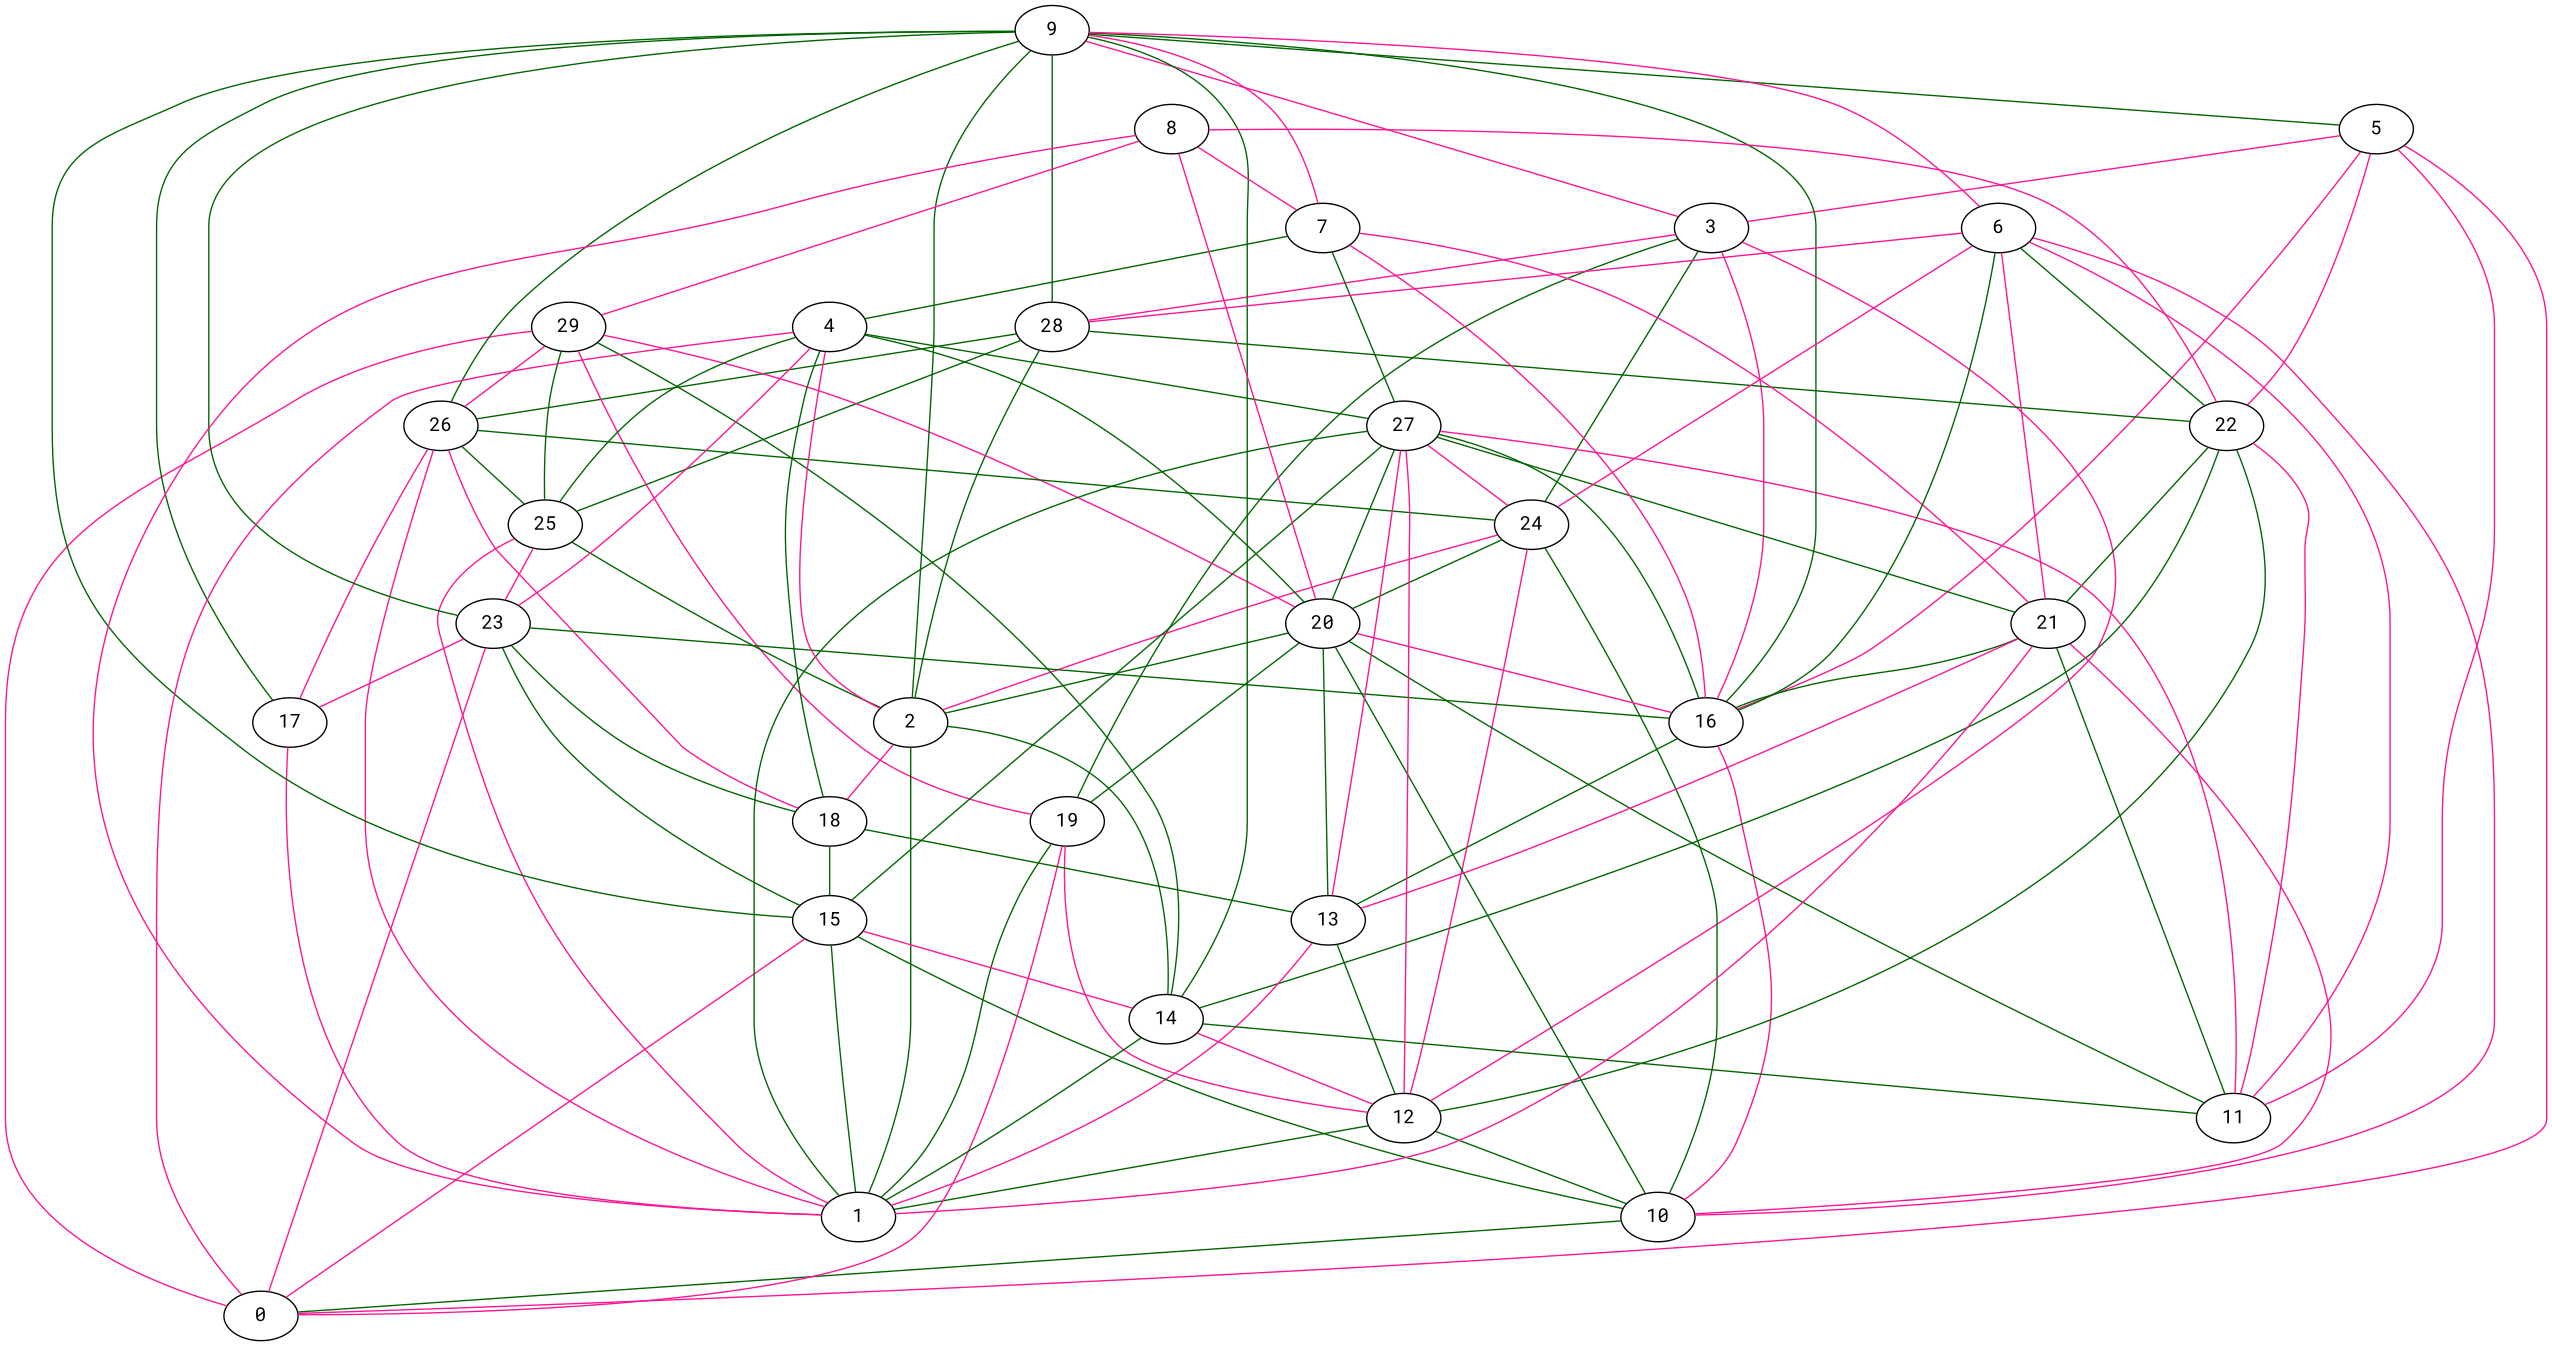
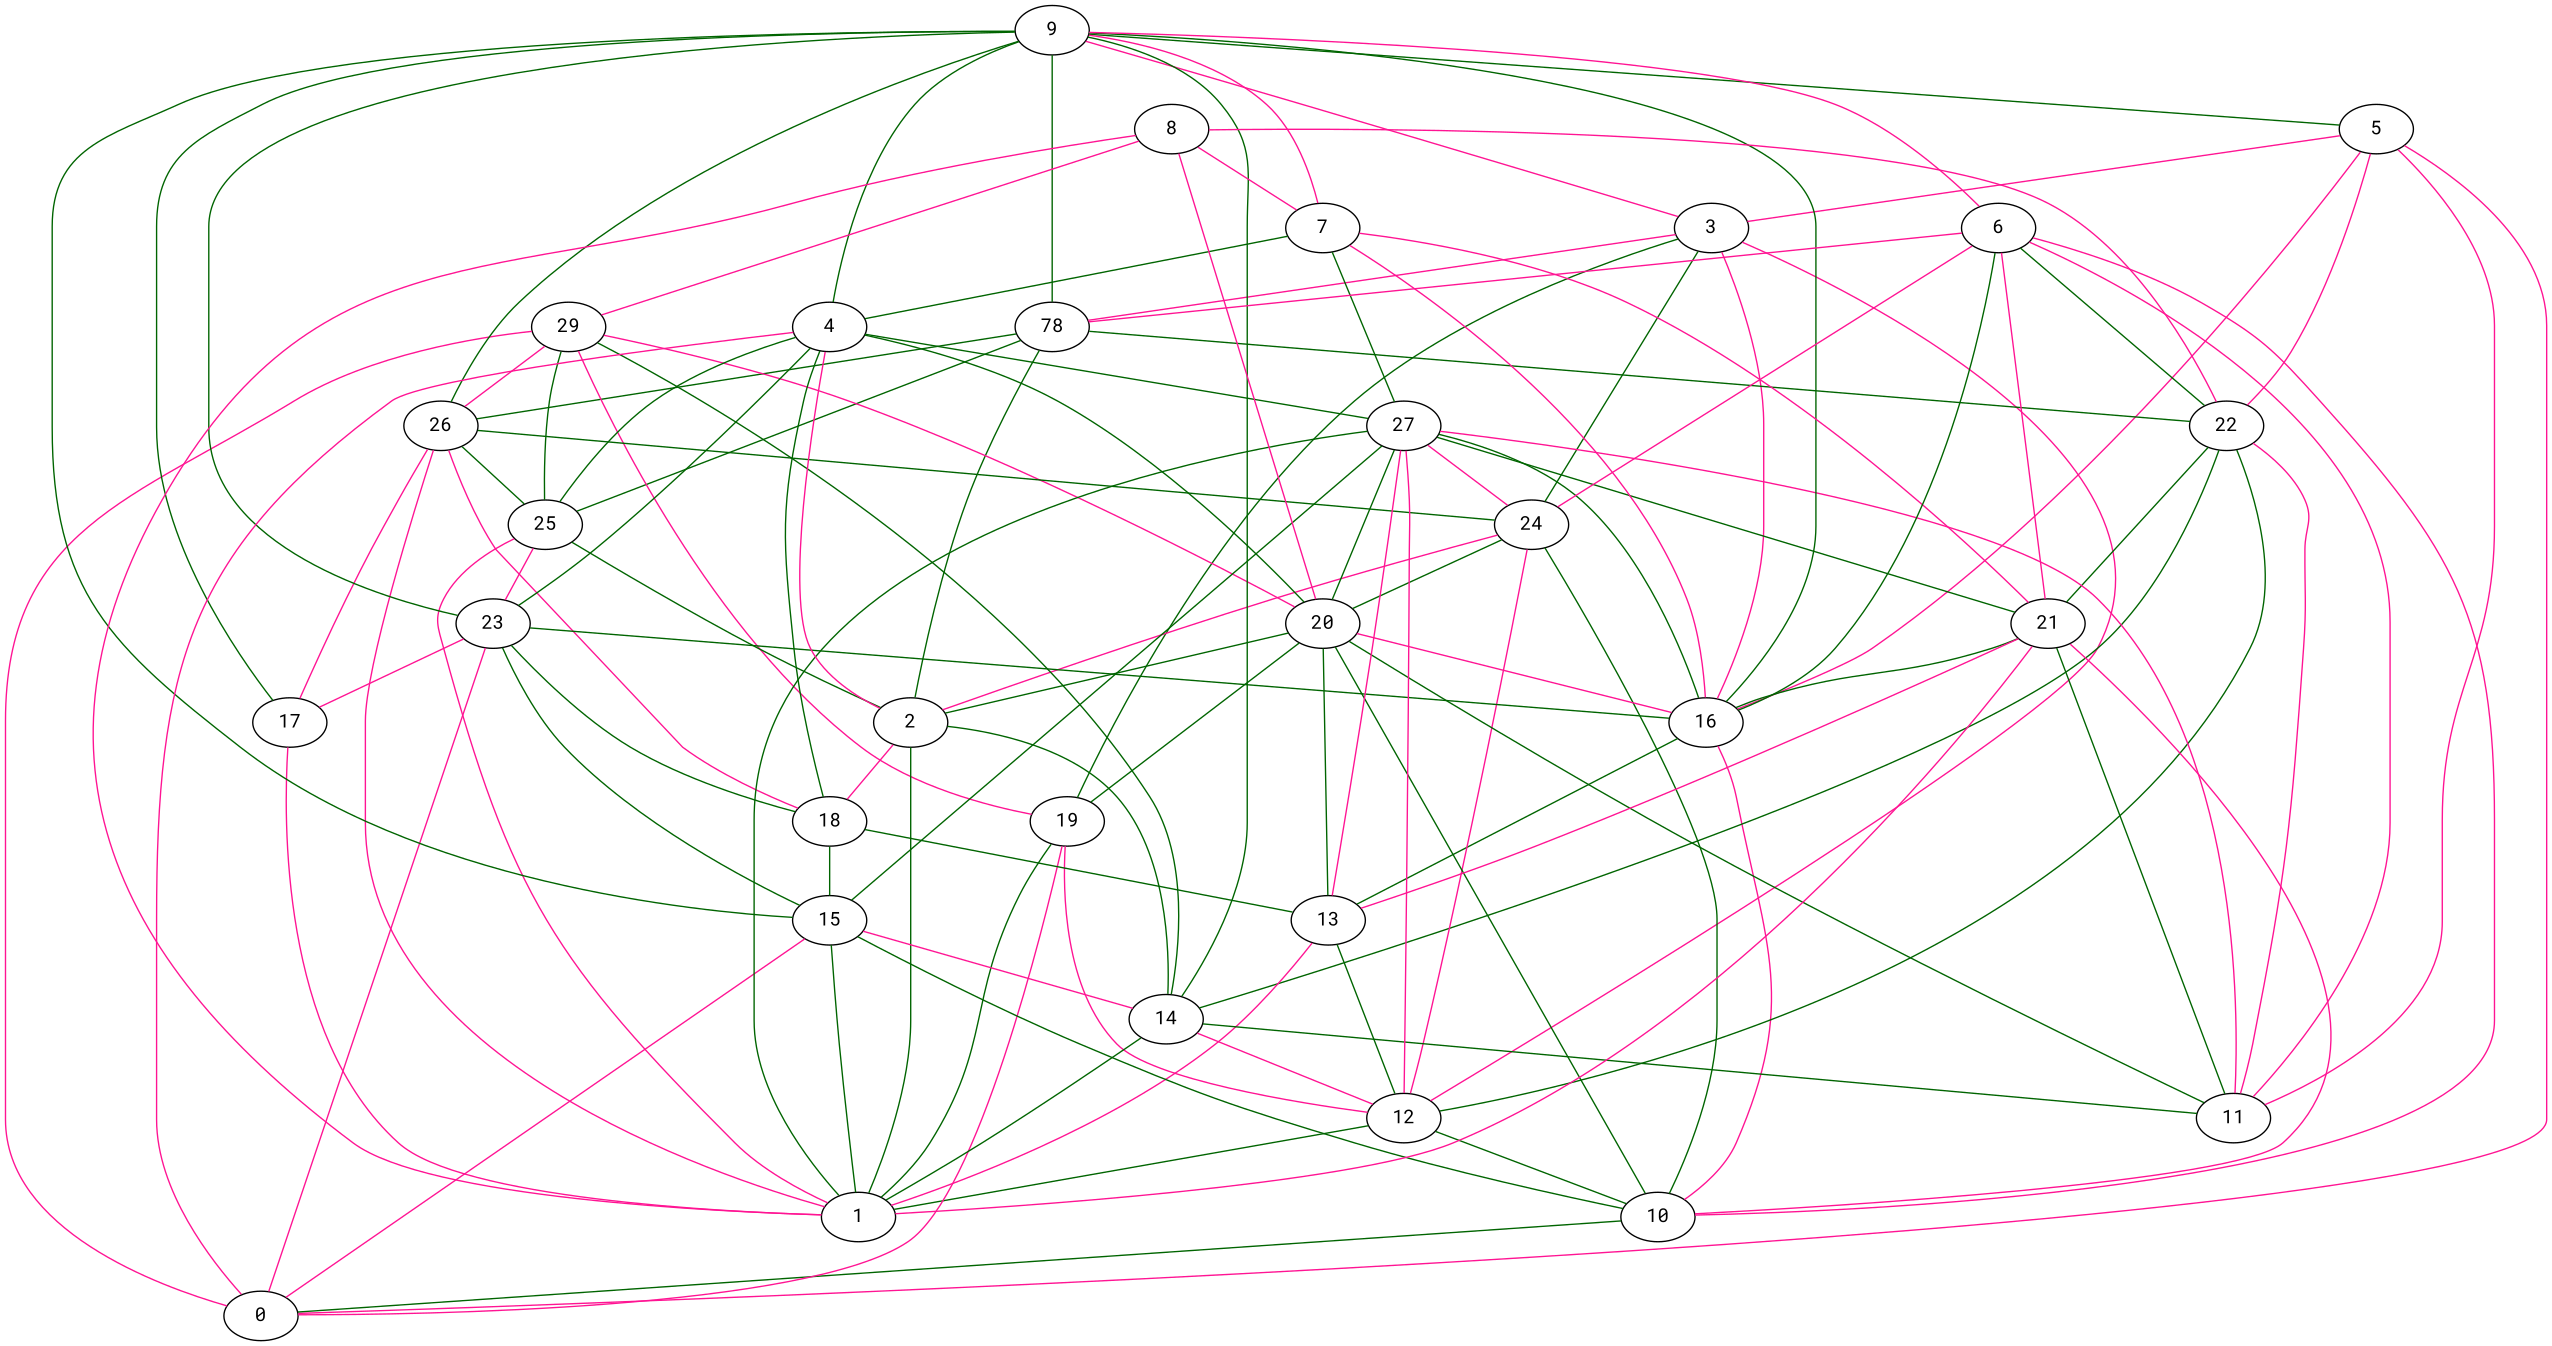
  digraph {
    fontname="Roboto Mono"
    node [fontname="Roboto Mono"]
    edge [color=darkgreen dir=none fontname="Roboto Mono"]
    5
    16
    3
    0
    11
    22
    10
    13
    12
    24
    19
-   28
+   28 [label=78]
    29
    25
    20
    14
    26
    1
    2
    23
    15
    27
    21
    18
    17
    9
    7
    4
    6
    8
    subgraph sub_1 {
      5
      16
      3
      0
      11
      22
      10
      13
      12
      24
      19
      28
      29
      25
      20
      14
      26
      1
      2
      23
      15
      27
      21
      18
      17
      9
      7
      4
      6
      8
    }
    5 -> 16 [color=deeppink]
    5 -> 3 [color=deeppink]
    5 -> 0 [color=deeppink]
    5 -> 11 [color=deeppink]
    5 -> 22 [color=deeppink]
    16 -> 10 [color=deeppink]
    16 -> 13
    3 -> 16 [color=deeppink]
    3 -> 12 [color=deeppink]
    3 -> 24
    3 -> 19
    3 -> 28 [color=deeppink]
    22 -> 11 [color=deeppink]
    22 -> 12
    22 -> 14
    22 -> 21
    10 -> 0
    13 -> 12
    13 -> 1 [color=deeppink]
    12 -> 10
    12 -> 1
    24 -> 10
    24 -> 12 [color=deeppink]
    24 -> 20
    24 -> 2 [color=deeppink]
    19 -> 0 [color=deeppink]
    19 -> 12 [color=deeppink]
    19 -> 1
    28 -> 22
    28 -> 25
    28 -> 26
    28 -> 2
    29 -> 0 [color=deeppink]
    29 -> 19 [color=deeppink]
    29 -> 25
    29 -> 20 [color=deeppink]
    29 -> 14
    29 -> 26 [color=deeppink]
    25 -> 1 [color=deeppink]
    25 -> 2
    25 -> 23 [color=deeppink]
    20 -> 16 [color=deeppink]
    20 -> 11
    20 -> 10
    20 -> 13
    20 -> 19
    20 -> 2
    14 -> 11
    14 -> 12 [color=deeppink]
    14 -> 1
    26 -> 24
    26 -> 25
    26 -> 1 [color=deeppink]
    26 -> 18 [color=deeppink]
    26 -> 17 [color=deeppink]
    2 -> 14
    2 -> 1
    2 -> 18 [color=deeppink]
    23 -> 16
    23 -> 0 [color=deeppink]
    23 -> 15
    23 -> 18
    23 -> 17 [color=deeppink]
    15 -> 0 [color=deeppink]
    15 -> 10
    15 -> 14 [color=deeppink]
    15 -> 1
    27 -> 16
    27 -> 11 [color=deeppink]
    27 -> 13 [color=deeppink]
    27 -> 12 [color=deeppink]
    27 -> 24 [color=deeppink]
    27 -> 20
    27 -> 1
    27 -> 15
    27 -> 21
    21 -> 16
    21 -> 11
    21 -> 10 [color=deeppink]
    21 -> 13 [color=deeppink]
    21 -> 1 [color=deeppink]
    18 -> 13
    18 -> 15
    17 -> 1 [color=deeppink]
    9 -> 5
    9 -> 16
    9 -> 3 [color=deeppink]
    9 -> 28
    9 -> 14
    9 -> 26
    9 -> 23
    9 -> 15
    9 -> 17
    9 -> 7 [color=deeppink]
-   9 -> 2
+   9 -> 4
    9 -> 6 [color=deeppink]
    7 -> 16 [color=deeppink]
    7 -> 27
    7 -> 21 [color=deeppink]
    7 -> 4
    4 -> 0 [color=deeppink]
    4 -> 25
    4 -> 20
    4 -> 2 [color=deeppink]
-   4 -> 23 [color=deeppink]
+   4 -> 23
    4 -> 27
    4 -> 18
    6 -> 16
    6 -> 11 [color=deeppink]
    6 -> 22
    6 -> 10 [color=deeppink]
    6 -> 24 [color=deeppink]
    6 -> 28 [color=deeppink]
    6 -> 21 [color=deeppink]
    8 -> 22 [color=deeppink]
    8 -> 29 [color=deeppink]
    8 -> 20 [color=deeppink]
    8 -> 1 [color=deeppink]
    8 -> 7 [color=deeppink]
  }
